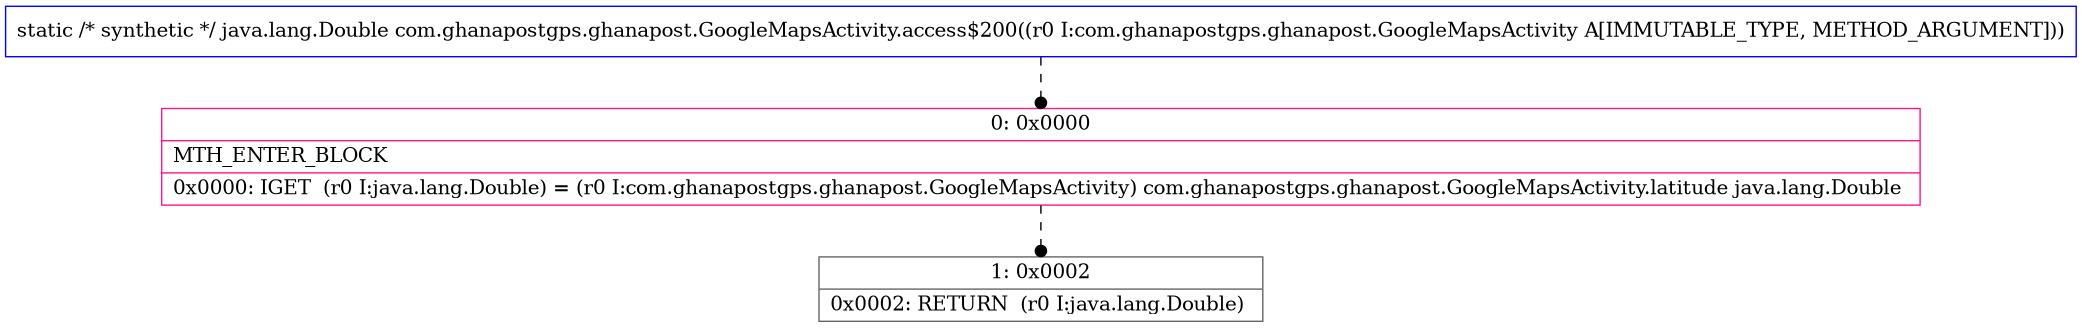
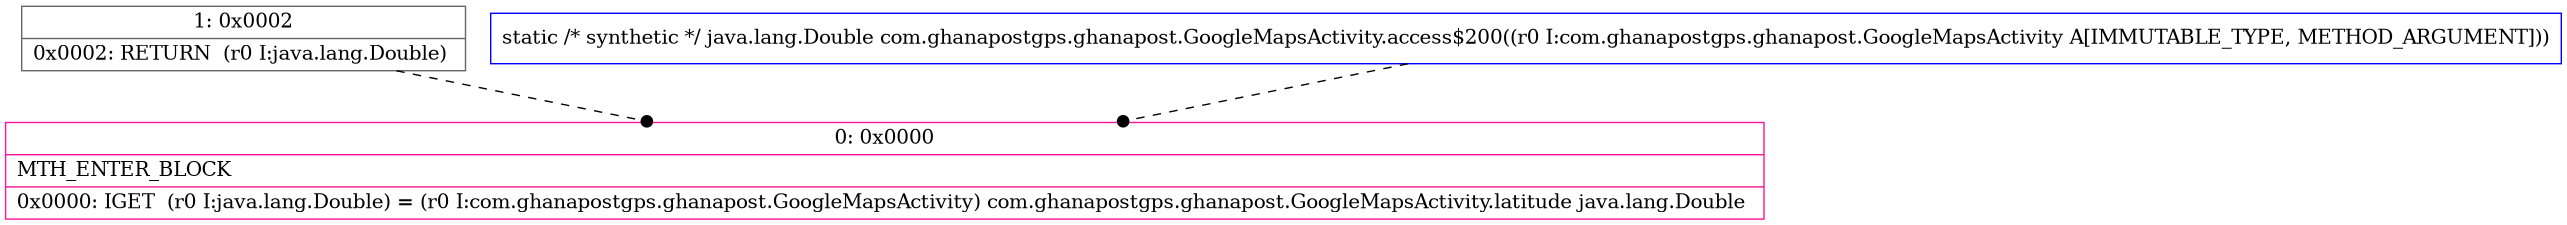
  digraph {
    node [shape=record]
    edge [style=dashed arrowhead=dot]
    n1 [label="{0\:\ 0x0000|MTH_ENTER_BLOCK\l|0x0000: IGET  (r0 I:java.lang.Double) = (r0 I:com.ghanapostgps.ghanapost.GoogleMapsActivity) com.ghanapostgps.ghanapost.GoogleMapsActivity.latitude java.lang.Double \l}" color=deeppink]
    n2 [label="{1\:\ 0x0002|0x0002: RETURN  (r0 I:java.lang.Double) \l}" color=gray40]
    n3 [label="{static \/* synthetic *\/ java.lang.Double com.ghanapostgps.ghanapost.GoogleMapsActivity.access$200((r0 I:com.ghanapostgps.ghanapost.GoogleMapsActivity A[IMMUTABLE_TYPE, METHOD_ARGUMENT])) }" color=blue]
-   n1 -> n2
+   n2 -> n1
    n3 -> n1
  }
